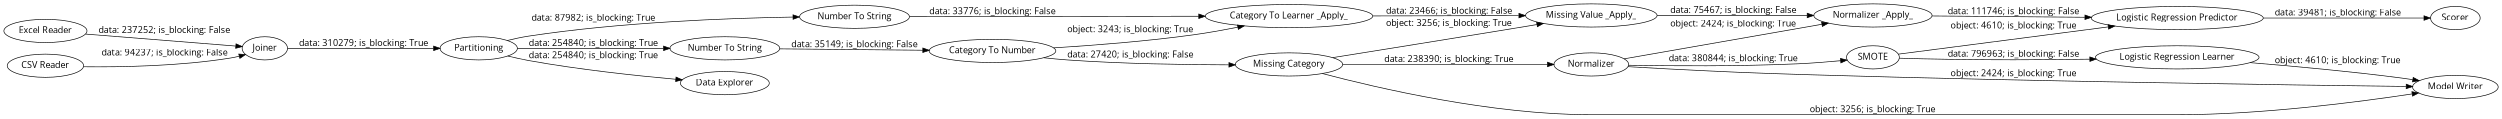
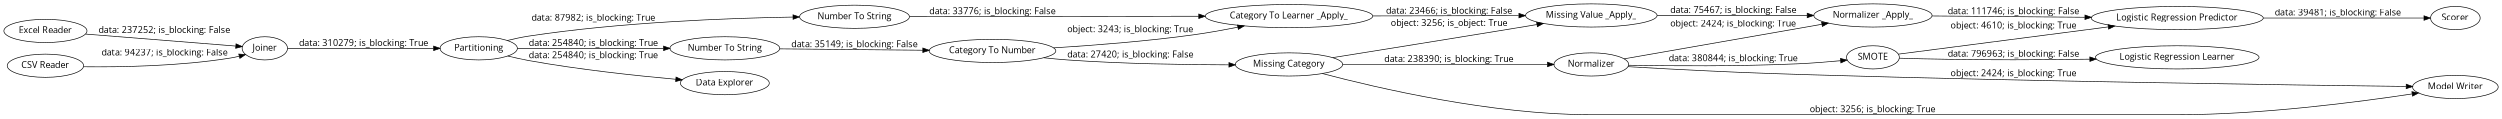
  digraph {
    fontname="Open Sans"
    rankdir=LR
    node [fontname="Open Sans"]
    edge [fontname="Open Sans"]
    n1 [label=Normalizer]
    n2 [label="Model Writer"]
    n3 [label=SMOTE]
    n4 [label="Normalizer _Apply_"]
    n5 [label="Logistic Regression Learner"]
    n6 [label="Logistic Regression Predictor"]
    n7 [label="Excel Reader"]
    n8 [label=Joiner]
    n9 [label=Partitioning]
    n10 [label="Number To String"]
    n11 [label="Category To Learner _Apply_"]
    n12 [label="Missing Value _Apply_"]
    n13 [label="Number To String"]
    n14 [label="Data Explorer"]
    n15 [label="Category To Number"]
    n16 [label="Missing Category"]
    n17 [label="CSV Reader"]
    n18 [label=Scorer]
    n1 -> n2 [label="object: 2424; is_blocking: True"]
    n1 -> n3 [label="data: 380844; is_blocking: True"]
    n1 -> n4 [label="object: 2424; is_blocking: True"]
    n3 -> n5 [label="data: 796963; is_blocking: False"]
    n3 -> n6 [label="object: 4610; is_blocking: True"]
    n4 -> n6 [label="data: 111746; is_blocking: False"]
-   n5 -> n2 [label="object: 4610; is_blocking: True"]
    n6 -> n18 [label="data: 39481; is_blocking: False"]
    n7 -> n8 [label="data: 237252; is_blocking: False"]
    n8 -> n9 [label="data: 310279; is_blocking: True"]
    n9 -> n10 [label="data: 87982; is_blocking: True"]
    n9 -> n13 [label="data: 254840; is_blocking: True"]
    n9 -> n14 [label="data: 254840; is_blocking: True"]
    n10 -> n11 [label="data: 33776; is_blocking: False"]
    n11 -> n12 [label="data: 23466; is_blocking: False"]
    n12 -> n4 [label="data: 75467; is_blocking: False"]
    n13 -> n15 [label="data: 35149; is_blocking: False"]
    n15 -> n11 [label="object: 3243; is_blocking: True"]
    n15 -> n16 [label="data: 27420; is_blocking: False"]
    n16 -> n1 [label="data: 238390; is_blocking: True"]
    n16 -> n2 [label="object: 3256; is_blocking: True"]
-   n16 -> n12 [label="object: 3256; is_blocking: True"]
+   n16 -> n12 [label="object: 3256; is_object: True"]
    n17 -> n8 [label="data: 94237; is_blocking: False"]
  }
